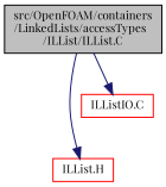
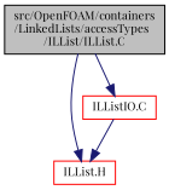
  digraph {
    fontname="Playfair Display"
    node [color=red fontname="Playfair Display" fontsize=10 shape=record]
    edge [color=midnightblue fontname="Playfair Display" fontsize=10 labelfontname=Helvetica labelfontsize=10 style=solid]
    n1 [color=black fillcolor=grey75 fontcolor=black height=0.2 label="src/OpenFOAM/containers\l/LinkedLists/accessTypes\l/ILList/ILList.C" style=filled width=0.4]
    n2 [height=0.2 label="ILList.H" width=0.4]
    n3 [height=0.2 label="ILListIO.C" width=0.4]
    n1 -> n2
    n1 -> n3
+   n3 -> n2
  }
